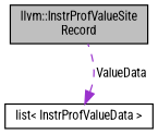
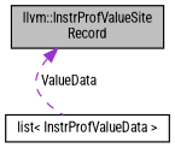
  digraph {
    fontname="Roboto Condensed"
    node [color=black fontname="Roboto Condensed" fontsize=10 shape=box]
    n1 [fillcolor=grey75 fontcolor=black height=0.2 label="llvm::InstrProfValueSite\lRecord" style=filled width=0.4]
    n2 [height=0.2 label="list\< InstrProfValueData \>" width=0.4]
-   n2 -> n1 [color=darkorchid3 dir=back fontname="Roboto Condensed" fontsize=10 label=" ValueData" labelfontname=Helvetica labelfontsize=10 style=dashed]
+   n1 -> n2 [color=darkorchid3 dir=back fontname="Roboto Condensed" fontsize=10 label=" ValueData" labelfontname=Helvetica labelfontsize=10 style=dashed]
  }
